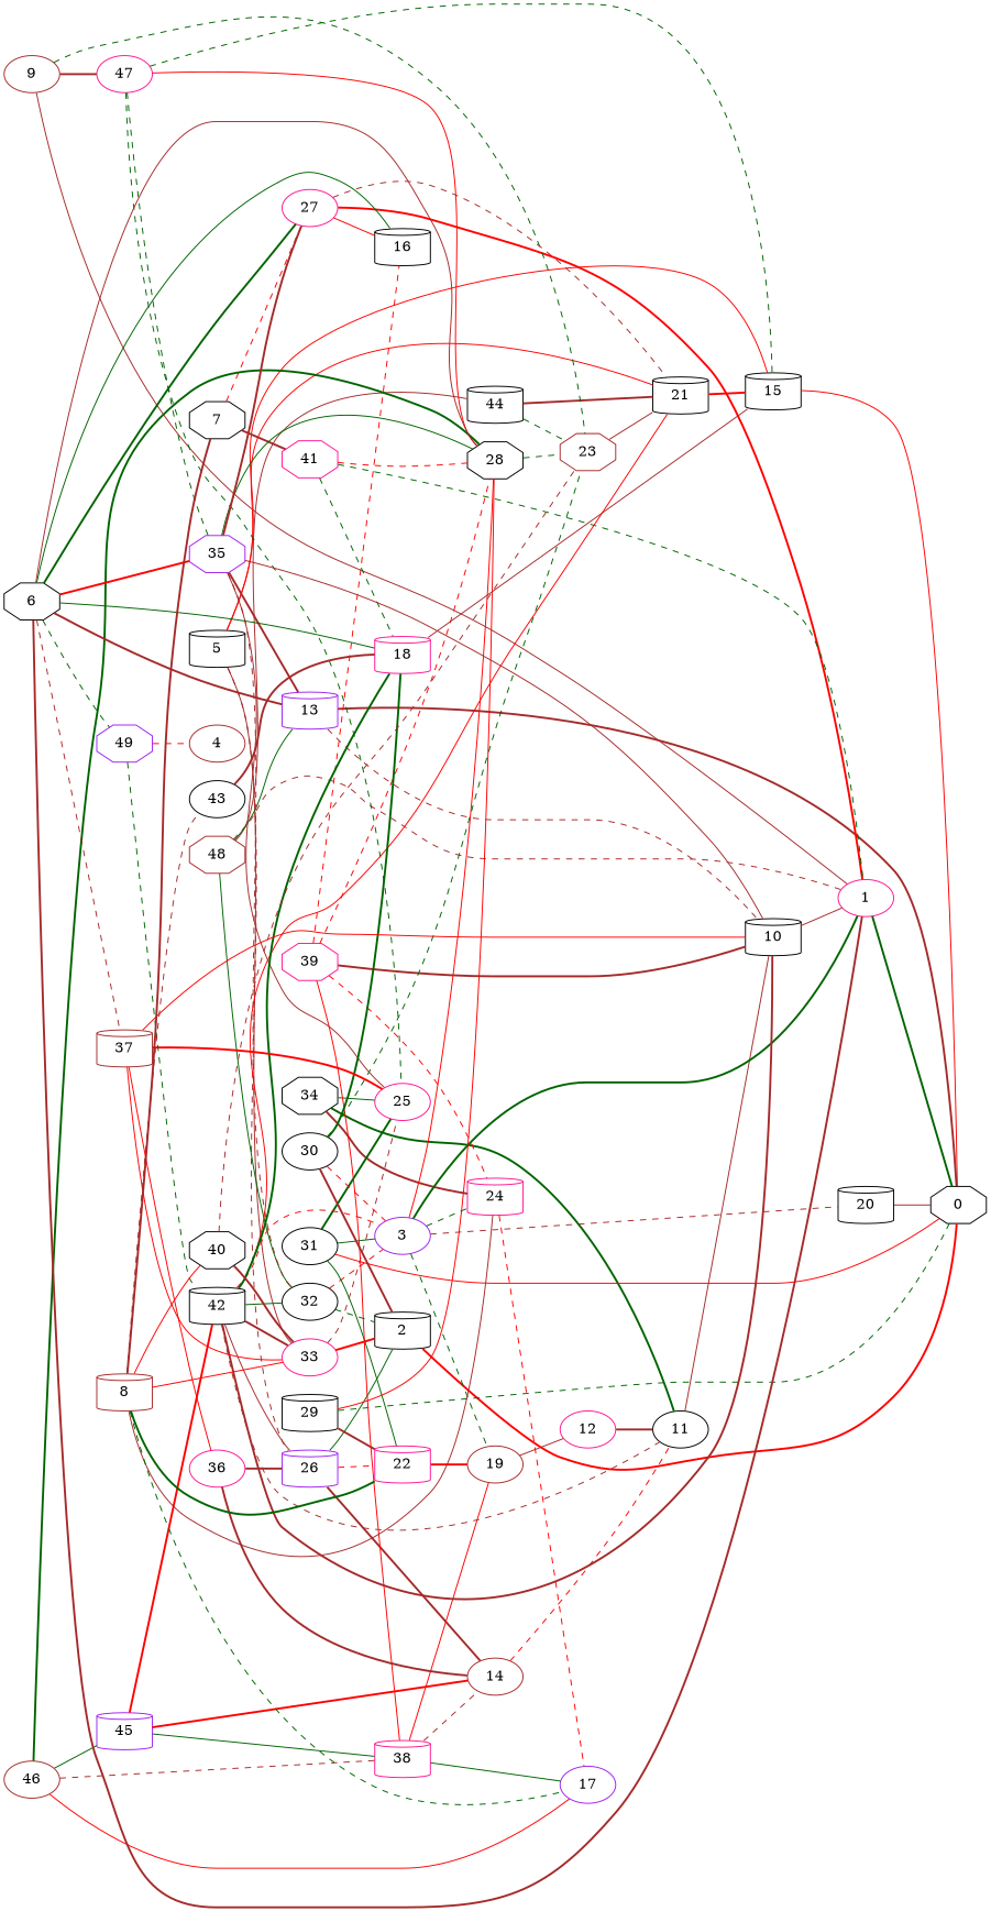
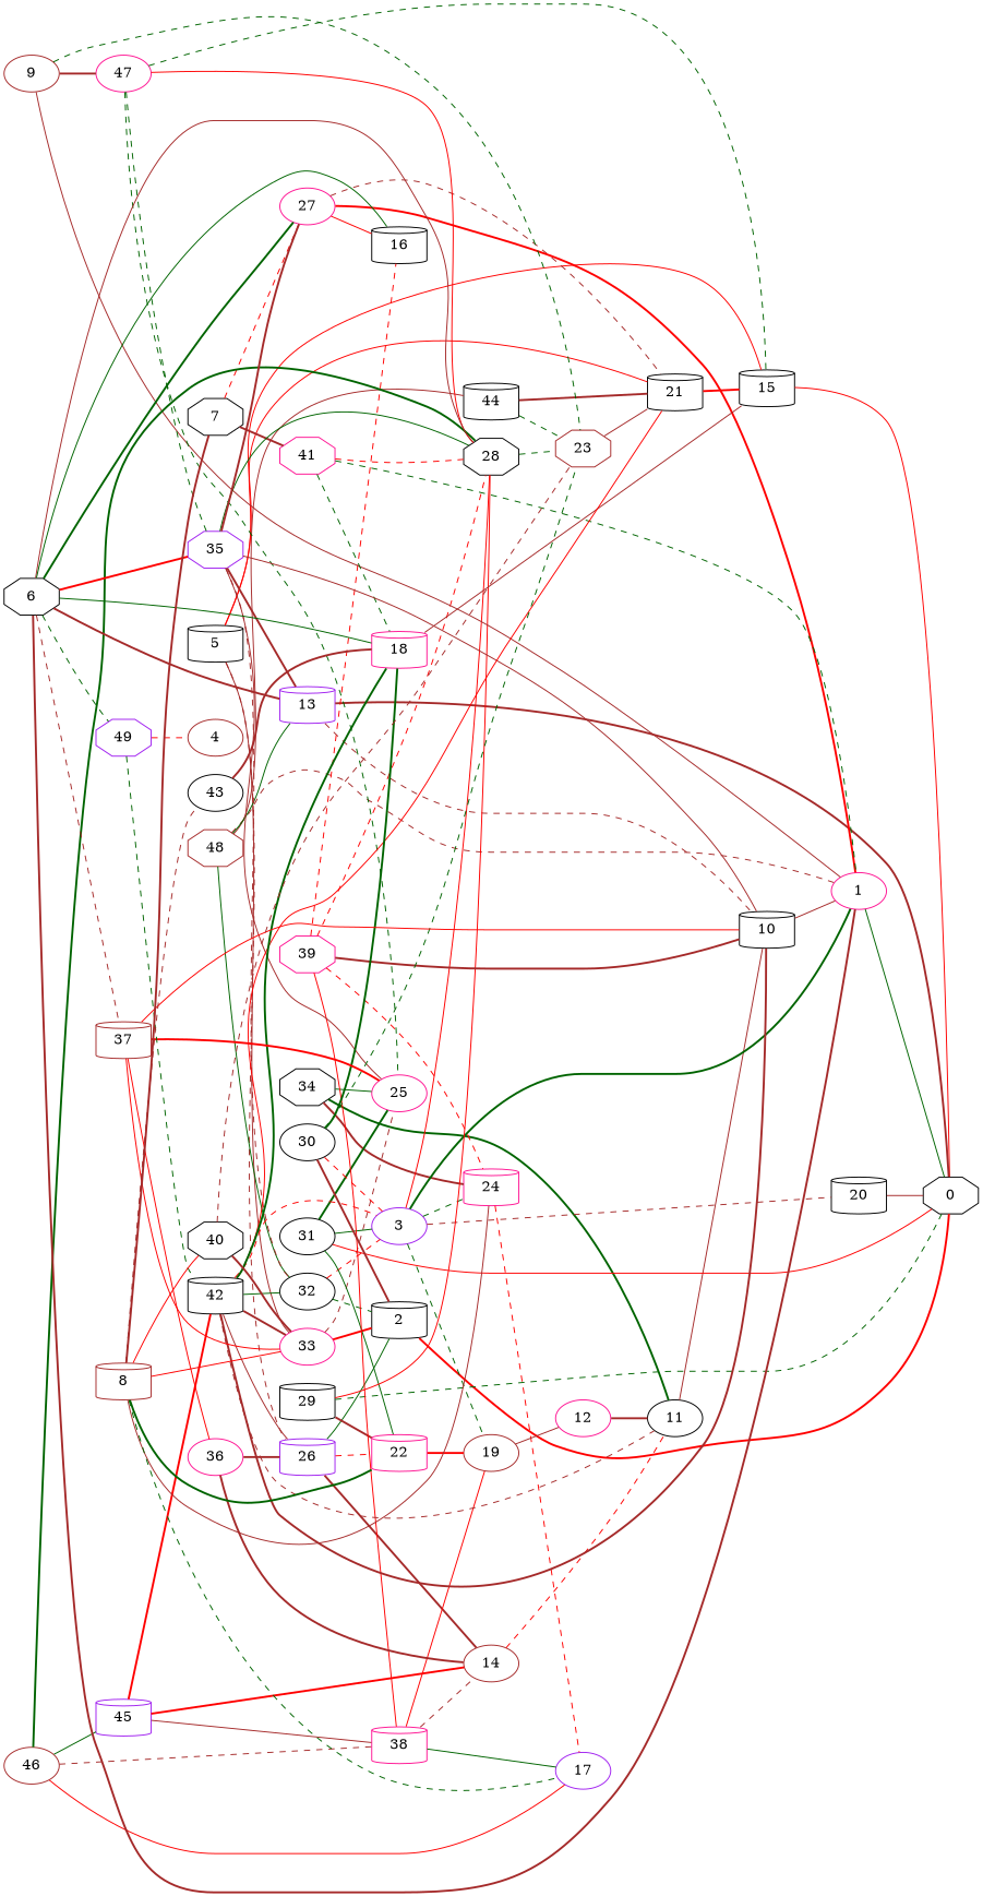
  digraph {
    rankdir=LR
    node [color=black shape=cylinder]
    edge [color=brown dir=none style=solid]
    20
    0 [shape=octagon]
    15
    44
    23 [color=brown shape=octagon]
    21
    5
    26 [color=purple]
    33 [color=deeppink shape=ellipse]
    22 [color=deeppink]
    2
    14 [color=brown shape=ellipse]
    34 [shape=octagon]
    25 [color=deeppink shape=ellipse]
    24 [color=deeppink]
    11 [shape=ellipse]
    48 [color=brown shape=octagon]
    32 [shape=ellipse]
    1 [color=deeppink shape=ellipse]
    13 [color=purple]
    3 [color=purple shape=ellipse]
    31 [shape=ellipse]
    28 [shape=octagon]
    19 [color=brown shape=ellipse]
    27 [color=deeppink shape=ellipse]
    16
    29
    10
    39 [color=deeppink shape=octagon]
    38 [color=deeppink]
    17 [color=purple shape=ellipse]
    9 [color=brown shape=ellipse]
    47 [color=deeppink shape=ellipse]
    12 [color=deeppink shape=ellipse]
    41 [color=deeppink shape=octagon]
    18 [color=deeppink]
    7 [shape=octagon]
    46 [color=brown shape=ellipse]
    45 [color=purple]
    35 [color=purple shape=octagon]
    42
    30 [shape=ellipse]
    6 [shape=octagon]
    37 [color=brown]
    49 [color=purple shape=octagon]
    36 [color=deeppink shape=ellipse]
    4 [color=brown shape=ellipse]
    8 [color=brown]
    40 [shape=octagon]
    43 [shape=ellipse]
    subgraph sub_1 {
      20
      0
      15
      44
      23
      21
      5
      26
      33
      22
      2
      14
      34
      25
      24
      11
      48
      32
      1
      13
      3
      31
      28
      19
      27
      16
      29
      10
      39
      38
      17
      9
      47
      12
      41
      18
      7
      46
      45
      35
      42
      30
      6
      37
      49
      36
      4
      8
      40
      43
    }
    20 -> 0
    15 -> 0 [color=red]
    44 -> 23 [color=darkgreen style=dashed]
    44 -> 21 [style=bold]
    23 -> 21
    21 -> 15 [color=red style=bold]
    5 -> 15 [color=red]
    5 -> 21 [color=red]
    5 -> 26 [style=dashed]
    5 -> 33
    26 -> 22 [color=red style=dashed]
    26 -> 2 [color=darkgreen]
    26 -> 14 [style=bold]
    33 -> 2 [color=red style=bold]
    33 -> 25 [style=dashed]
    22 -> 19 [color=red style=bold]
    2 -> 0 [color=red style=bold]
    14 -> 11 [color=red style=dashed]
    34 -> 25 [color=darkgreen]
    34 -> 24 [style=bold]
    34 -> 11 [color=darkgreen style=bold]
    24 -> 17 [color=red style=dashed]
    11 -> 10
    48 -> 44
    48 -> 32 [color=darkgreen]
    48 -> 1 [style=dashed]
    48 -> 13 [color=darkgreen]
    32 -> 2 [color=darkgreen style=dashed]
    32 -> 3 [color=red style=dashed]
-   1 -> 0 [color=darkgreen style=bold]
+   1 -> 0 [color=darkgreen]
    13 -> 0 [style=bold]
    13 -> 10 [style=dashed]
    3 -> 20 [style=dashed]
    3 -> 24 [color=darkgreen style=dashed]
    3 -> 1 [color=darkgreen style=bold]
    3 -> 28 [color=red]
    3 -> 19 [color=darkgreen style=dashed]
    31 -> 0 [color=red]
    31 -> 22 [color=darkgreen]
    31 -> 25 [color=darkgreen style=bold]
    31 -> 3 [color=darkgreen]
    28 -> 23 [color=darkgreen style=dashed]
    19 -> 12
    27 -> 21 [style=dashed]
    27 -> 1 [color=red style=bold]
    27 -> 16 [color=red]
    29 -> 0 [color=darkgreen style=dashed]
    29 -> 22 [style=bold]
    29 -> 28 [color=red]
    10 -> 1
    39 -> 24 [color=red style=dashed]
    39 -> 28 [color=red style=dashed]
    39 -> 16 [color=red style=dashed]
    39 -> 10 [style=bold]
    39 -> 38 [color=red]
    38 -> 14 [style=dashed]
    38 -> 19 [color=red]
    38 -> 17 [color=darkgreen]
    9 -> 23 [color=darkgreen style=dashed]
    9 -> 1
    9 -> 47 [style=bold]
    47 -> 15 [color=darkgreen style=dashed]
    47 -> 25 [color=darkgreen style=dashed]
    47 -> 28 [color=red]
    47 -> 35 [color=darkgreen style=dashed]
    12 -> 11 [style=bold]
    41 -> 1 [color=darkgreen style=dashed]
    41 -> 28 [color=red style=dashed]
    41 -> 18 [color=darkgreen style=dashed]
    18 -> 15
    7 -> 27 [color=red style=dashed]
    7 -> 41 [style=bold]
    46 -> 28 [color=darkgreen style=bold]
    46 -> 38 [style=dashed]
    46 -> 17 [color=red]
    46 -> 45 [color=darkgreen]
    45 -> 14 [color=red style=bold]
-   45 -> 38 [color=darkgreen]
+   45 -> 38
    45 -> 42 [color=red style=bold]
    35 -> 25
    35 -> 32 [style=dashed]
    35 -> 13 [style=bold]
    35 -> 28 [color=darkgreen]
    35 -> 27 [style=bold]
    35 -> 10
    42 -> 21 [color=red]
    42 -> 26
    42 -> 33 [style=bold]
    42 -> 11 [style=dashed]
    42 -> 32 [color=darkgreen]
    42 -> 3 [color=red style=dashed]
    42 -> 10 [style=bold]
    42 -> 18 [color=darkgreen style=bold]
    30 -> 23 [color=darkgreen style=dashed]
    30 -> 2 [style=bold]
    30 -> 3 [color=red style=dashed]
    30 -> 18 [color=darkgreen style=bold]
    6 -> 1 [style=bold]
    6 -> 13 [style=bold]
    6 -> 28
    6 -> 27 [color=darkgreen style=bold]
    6 -> 16 [color=darkgreen]
    6 -> 18 [color=darkgreen]
    6 -> 35 [color=red style=bold]
    6 -> 37 [style=dashed]
    6 -> 49 [color=darkgreen style=dashed]
    37 -> 33 [color=red]
    37 -> 25 [color=red style=bold]
    37 -> 10 [color=red]
    37 -> 36 [color=red]
    49 -> 42 [color=darkgreen style=dashed]
    49 -> 4 [color=red style=dashed]
    36 -> 26 [style=bold]
    36 -> 14 [style=bold]
    8 -> 33 [color=red]
    8 -> 22 [color=darkgreen style=bold]
    8 -> 24
    8 -> 17 [color=darkgreen style=dashed]
    8 -> 7 [style=bold]
    8 -> 40 [color=red]
    8 -> 43 [style=dashed]
    40 -> 23 [style=dashed]
    40 -> 33 [style=bold]
    43 -> 18 [style=bold]
  }
